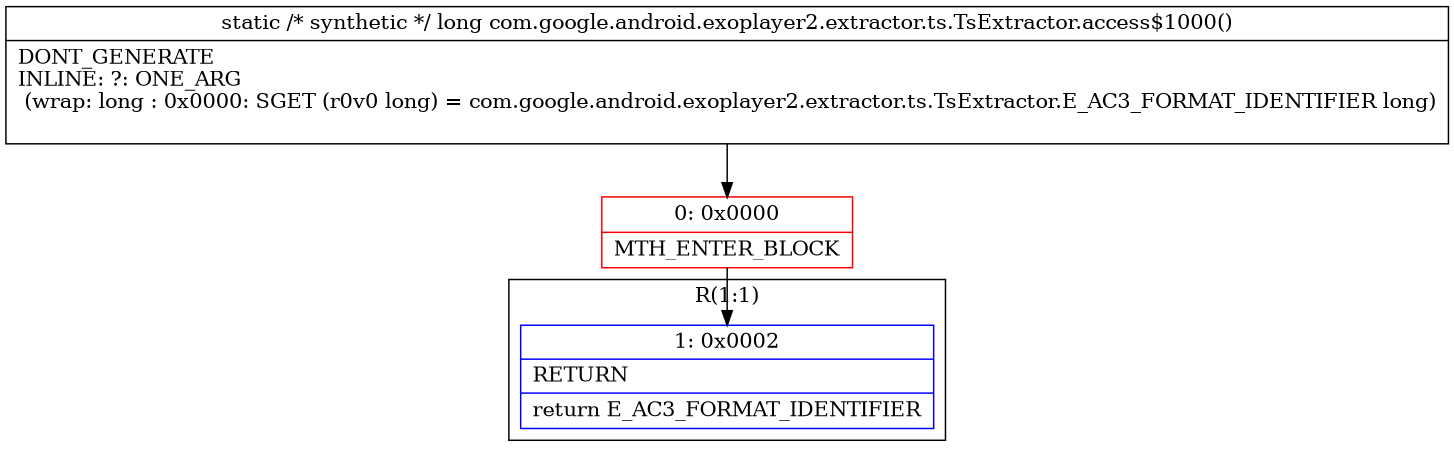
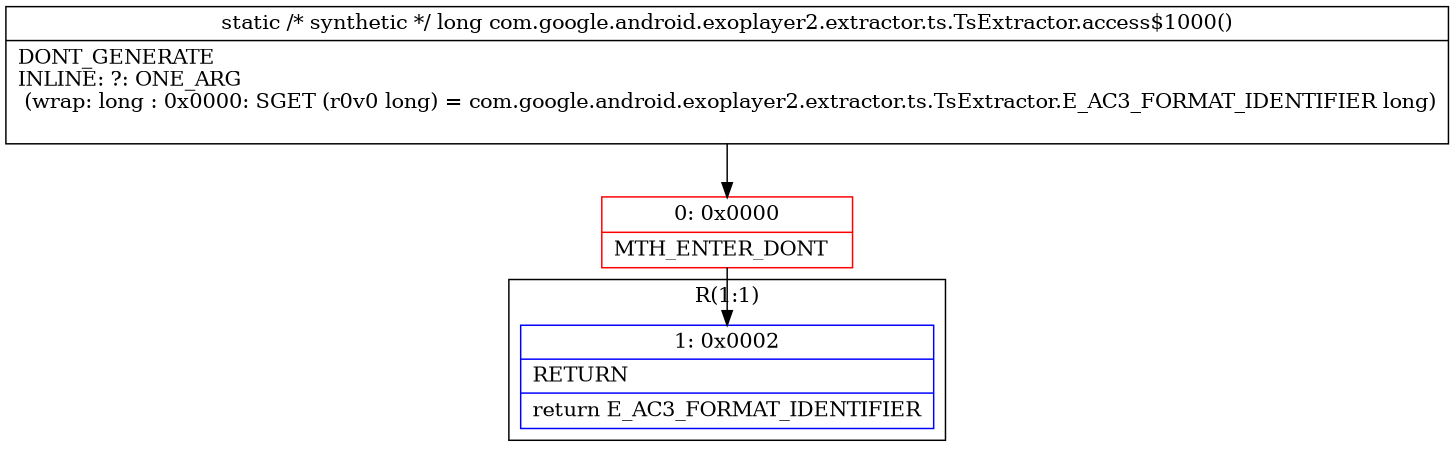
  digraph {
    node [shape=record]
    n1 [color=blue label="{1\:\ 0x0002|RETURN\l|return E_AC3_FORMAT_IDENTIFIER\l}"]
-   n2 [color=red label="{0\:\ 0x0000|MTH_ENTER_BLOCK\l}"]
+   n2 [color=red label="{0\:\ 0x0000|MTH_ENTER_DONT\l}"]
    n3 [label="{static \/* synthetic *\/ long com.google.android.exoplayer2.extractor.ts.TsExtractor.access$1000()  | DONT_GENERATE\lINLINE: ?: ONE_ARG  \l  (wrap: long : 0x0000: SGET  (r0v0 long) =  com.google.android.exoplayer2.extractor.ts.TsExtractor.E_AC3_FORMAT_IDENTIFIER long)\l\l}"]
    subgraph cluster_1 {
      label="R(1:1)"
      n1
    }
    n2 -> n1
    n3 -> n2
  }
